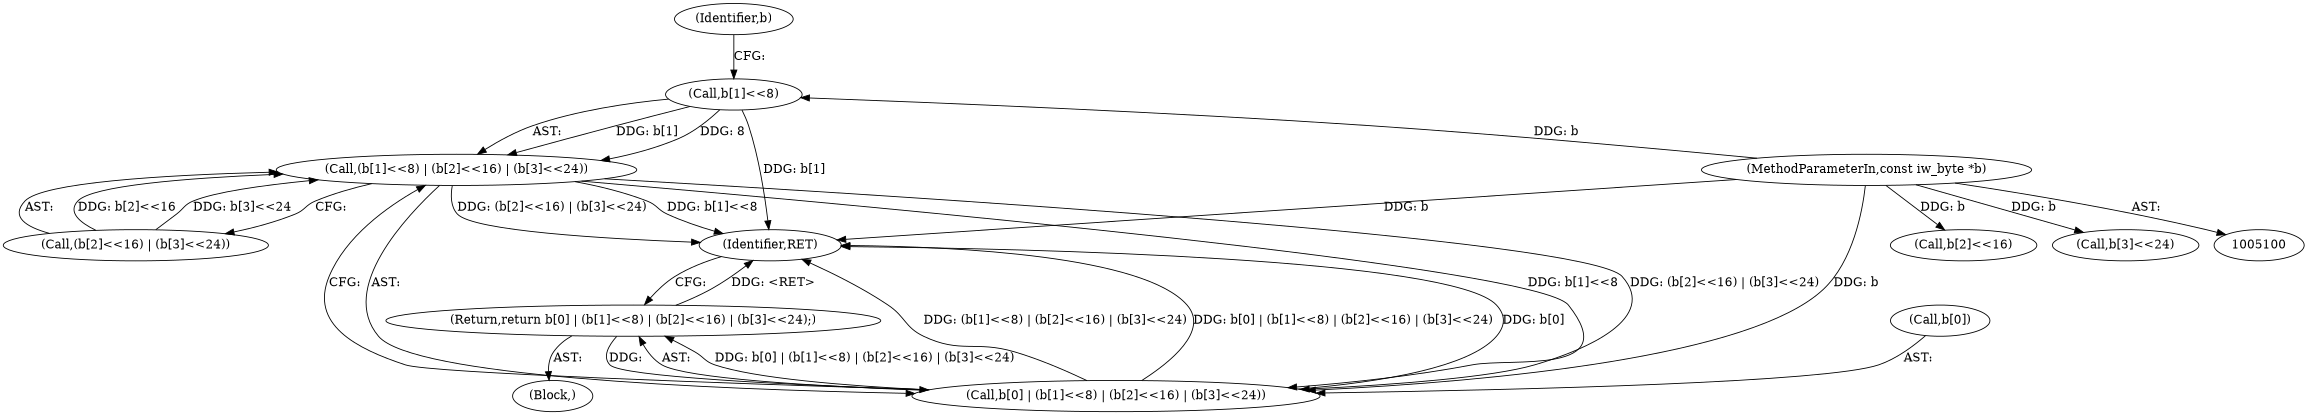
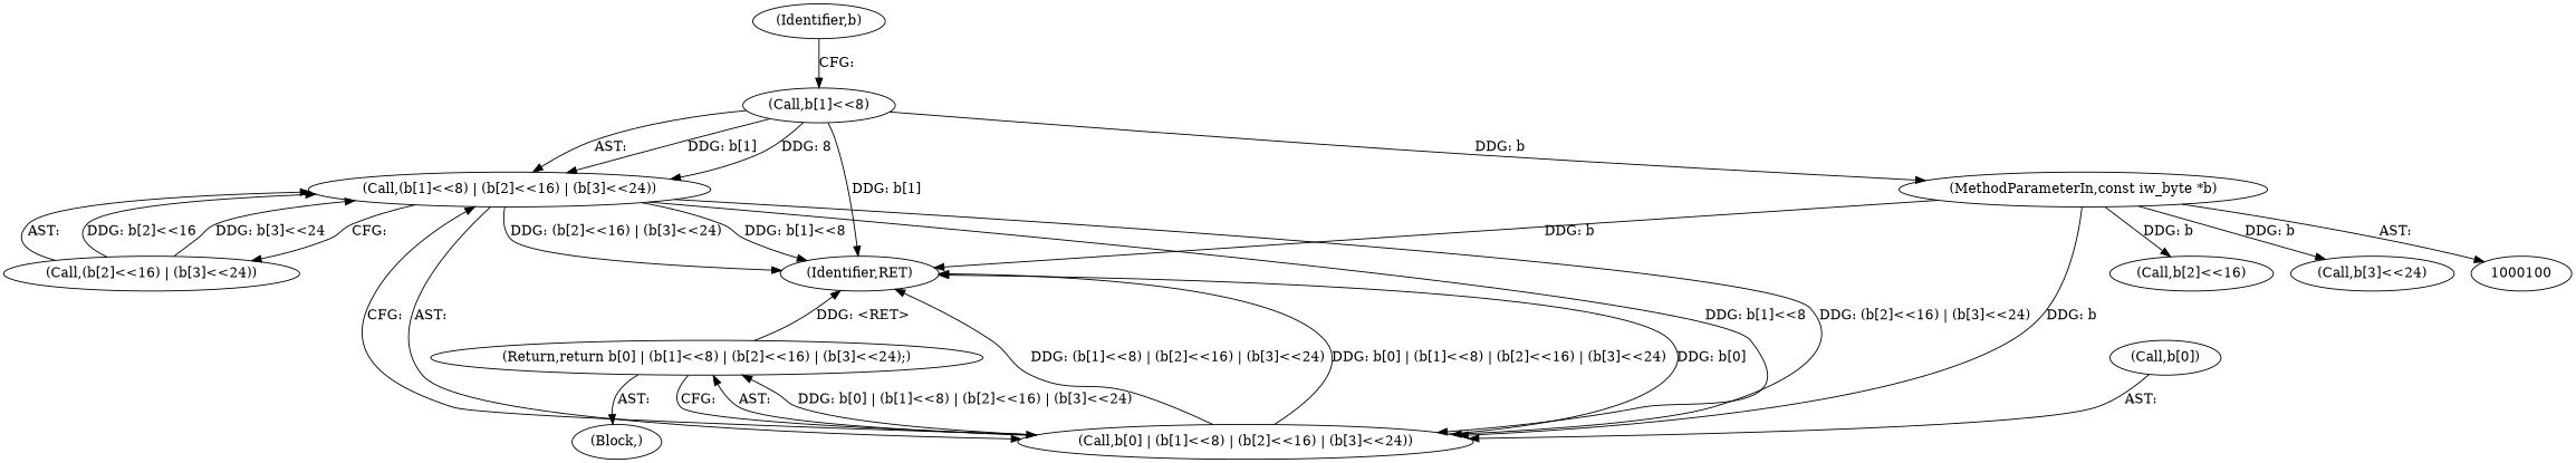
  digraph {
    n1 [label="(Call,b[1]<<8)"]
    n2 [label="(Call,(b[1]<<8) | (b[2]<<16) | (b[3]<<24))"]
    n3 [label="(Identifier,RET)"]
    n4 [label="(Call,b[0] | (b[1]<<8) | (b[2]<<16) | (b[3]<<24))"]
    n5 [label="(Call,(b[2]<<16) | (b[3]<<24))"]
    n6 [label="(Return,return b[0] | (b[1]<<8) | (b[2]<<16) | (b[3]<<24);)"]
    n7 [label="(MethodParameterIn,const iw_byte *b)"]
    n8 [label="(Call,b[2]<<16)"]
    n9 [label="(Call,b[3]<<24)"]
-   1000100 [label=1005100]
+   1000100
    n11 [label="(Block,)"]
    n12 [label="(Call,b[0])"]
    n13 [label="(Identifier,b)"]
    n1 -> n2 [label="AST: "]
    n1 -> n2 [label="DDG: b[1]"]
    n1 -> n2 [label="DDG: 8"]
    n1 -> n3 [label="DDG: b[1]"]
    n2 -> n3 [label="DDG: (b[2]<<16) | (b[3]<<24)"]
    n2 -> n3 [label="DDG: b[1]<<8"]
    n2 -> n4 [label="AST: "]
    n2 -> n4 [label="DDG: b[1]<<8"]
    n2 -> n4 [label="DDG: (b[2]<<16) | (b[3]<<24)"]
    n2 -> n5 [label="CFG: "]
-   n3 -> n6 [label="CFG: "]
    n4 -> n2 [label="CFG: "]
    n4 -> n3 [label="DDG: (b[1]<<8) | (b[2]<<16) | (b[3]<<24)"]
    n4 -> n3 [label="DDG: b[0] | (b[1]<<8) | (b[2]<<16) | (b[3]<<24)"]
    n4 -> n3 [label="DDG: b[0]"]
    n4 -> n6 [label="AST: "]
    n4 -> n6 [label="DDG: b[0] | (b[1]<<8) | (b[2]<<16) | (b[3]<<24)"]
    n5 -> n2 [label="AST: "]
    n5 -> n2 [label="DDG: b[2]<<16"]
    n5 -> n2 [label="DDG: b[3]<<24"]
    n6 -> n3 [label="DDG: <RET>"]
-   n6 -> n4 [label="DDG: "]
+   n6 -> n4 [label="CFG: "]
    n6 -> n11 [label="AST: "]
-   n7 -> n1 [label="DDG: b"]
+   n1 -> n7 [label="DDG: b"]
    n7 -> n3 [label="DDG: b"]
    n7 -> n4 [label="DDG: b"]
    n7 -> n8 [label="DDG: b"]
    n7 -> n9 [label="DDG: b"]
    n7 -> 1000100 [label="AST: "]
    n12 -> n4 [label="AST: "]
    n13 -> n1 [label="CFG: "]
  }
